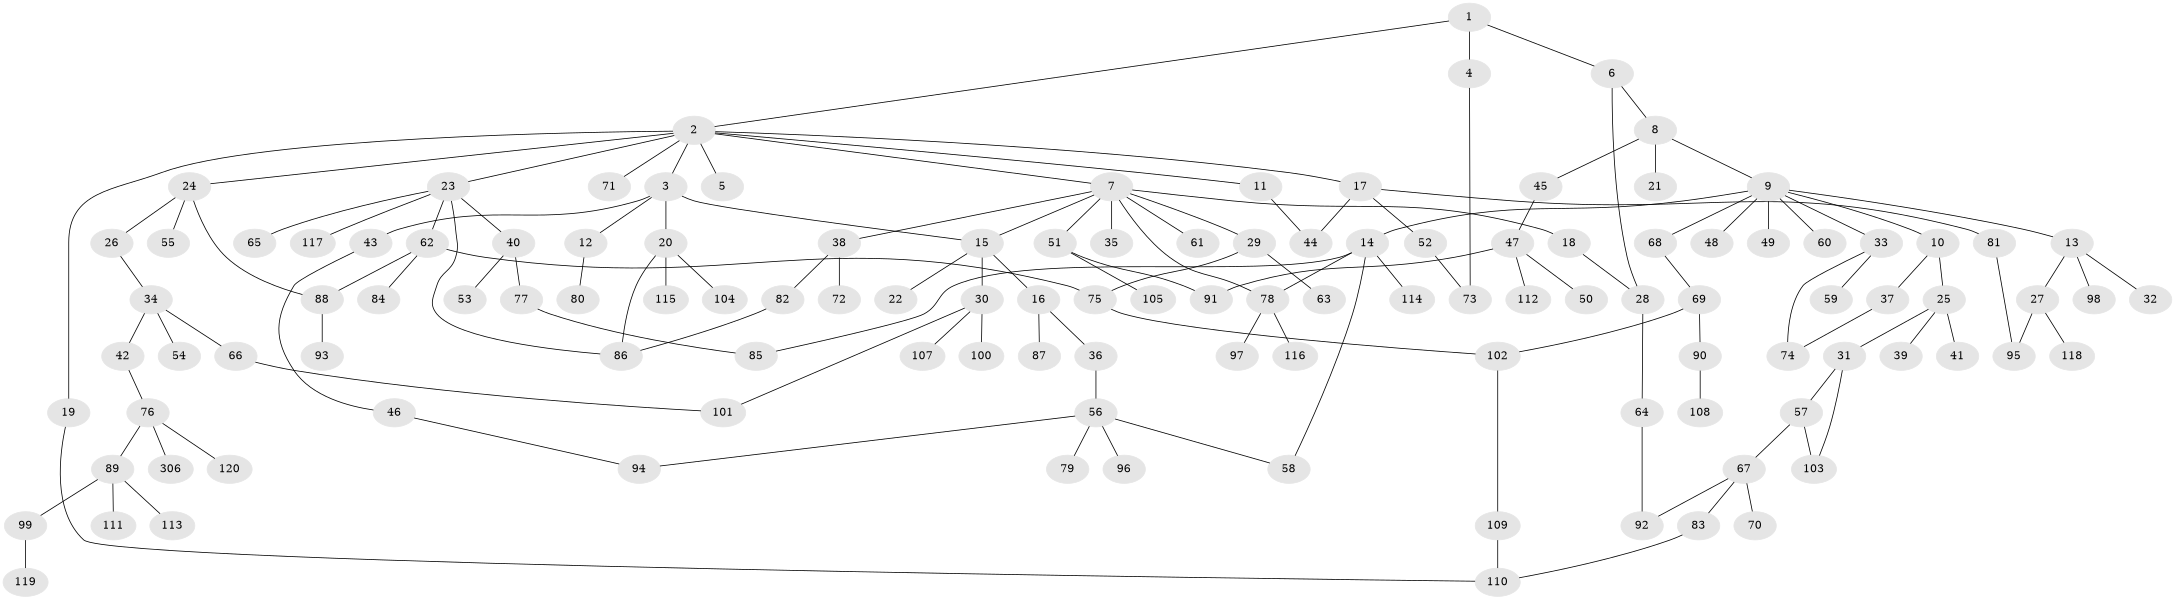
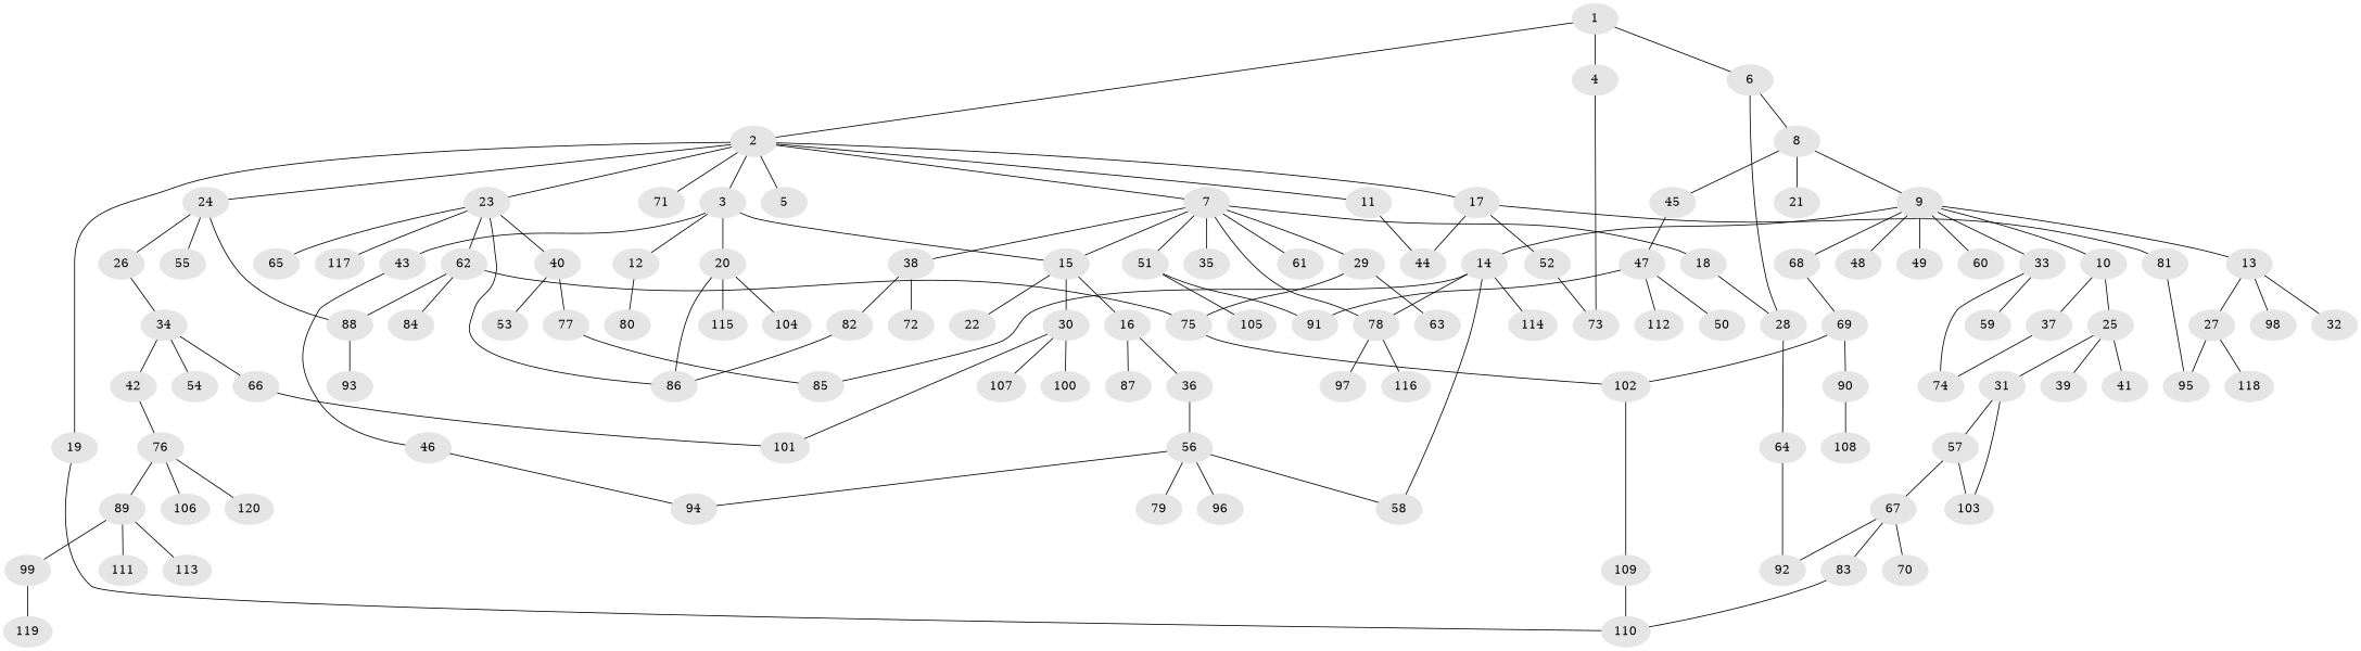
  graph {
    node [color=gray90 style=filled]
    1
    2
    4
    6
    3
    5
    7
    11
    17
    19
    23
    24
    71
    73
    8
    28
    12
    15
    20
    43
    18
    29
    35
    38
    51
    61
    78
    44
    52
    81
    110
    86
    40
    62
    65
    117
    26
    55
    88
    80
    16
    22
    30
    104
    115
    46
    9
    21
    45
    64
    63
    75
    72
    82
    91
    105
    97
    116
    10
    13
    14
    33
    48
    49
    60
    68
    47
    25
    37
    27
    32
    98
    58
    85
    114
    59
    74
    69
    31
    39
    41
    95
    118
    36
    87
    100
    101
    107
    56
    53
    77
    84
    34
    93
    57
    103
    42
    54
    66
    92
    102
    67
    76
    94
    79
    96
    89
-   106 [label=306]
+   106
    120
    50
    112
    70
    83
    90
    108
    109
    99
    111
    113
    119
    1 -- 2
    1 -- 4
    1 -- 6
    2 -- 3
    2 -- 5
    2 -- 7
    2 -- 11
    2 -- 17
    2 -- 19
    2 -- 23
    2 -- 24
    2 -- 71
    4 -- 73
    6 -- 8
    6 -- 28
    3 -- 12
    3 -- 15
    3 -- 20
    3 -- 43
    7 -- 15
    7 -- 18
    7 -- 29
    7 -- 35
    7 -- 38
    7 -- 51
    7 -- 61
    7 -- 78
    11 -- 44
    17 -- 44
    17 -- 52
    17 -- 81
    19 -- 110
    23 -- 86
    23 -- 40
    23 -- 62
    23 -- 65
    23 -- 117
    24 -- 26
    24 -- 55
    24 -- 88
    8 -- 9
    8 -- 21
    8 -- 45
    28 -- 64
    12 -- 80
    15 -- 16
    15 -- 22
    15 -- 30
    20 -- 86
    20 -- 104
    20 -- 115
    43 -- 46
    18 -- 28
    29 -- 63
    29 -- 75
    38 -- 72
    38 -- 82
    51 -- 91
    51 -- 105
    78 -- 97
    78 -- 116
    52 -- 73
    81 -- 95
    40 -- 53
    40 -- 77
    62 -- 88
    62 -- 75
    62 -- 84
    26 -- 34
    88 -- 93
    16 -- 36
    16 -- 87
    30 -- 100
    30 -- 101
    30 -- 107
    46 -- 94
    9 -- 10
    9 -- 13
    9 -- 14
    9 -- 33
    9 -- 48
    9 -- 49
    9 -- 60
    9 -- 68
    45 -- 47
    64 -- 92
    75 -- 102
    82 -- 86
    10 -- 25
    10 -- 37
    13 -- 27
    13 -- 32
    13 -- 98
    14 -- 78
    14 -- 58
    14 -- 85
    14 -- 114
    33 -- 59
    33 -- 74
    68 -- 69
    47 -- 91
    47 -- 50
    47 -- 112
    25 -- 31
    25 -- 39
    25 -- 41
    37 -- 74
    27 -- 95
    27 -- 118
    69 -- 102
    69 -- 90
    31 -- 57
    31 -- 103
    36 -- 56
    56 -- 58
    56 -- 94
    56 -- 79
    56 -- 96
    77 -- 85
    34 -- 42
    34 -- 54
    34 -- 66
    57 -- 103
    57 -- 67
    42 -- 76
    66 -- 101
    102 -- 109
    67 -- 92
    67 -- 70
    67 -- 83
    76 -- 89
    76 -- 106
    76 -- 120
    89 -- 99
    89 -- 111
    89 -- 113
    83 -- 110
    90 -- 108
    109 -- 110
    99 -- 119
  }
